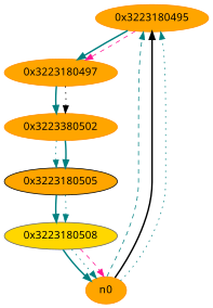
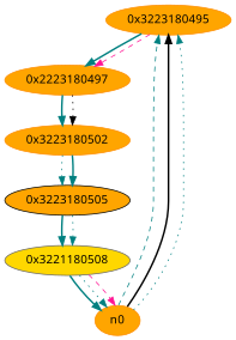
  digraph {
    fontname="Noto Sans"
    node [color=darkorange fillcolor=orange fontname="Noto Sans" style=filled]
    edge [color=teal fontname="Noto Sans" style=bold]
    n1 [label="0x3223180495"]
-   n2 [label="0x3223180497"]
-   n3 [label="0x3223380502"]
+   n2 [label="0x2223180497"]
+   n3 [label="0x3223180502"]
    n4 [color=black label="0x3223180505"]
-   n5 [color=gray40 fillcolor=gold label="0x3223180508"]
+   n5 [color=gray40 fillcolor=gold label="0x3221180508"]
    n0
    n1 -> n2
    n1 -> n2 [color=deeppink style=dashed]
    n2 -> n3
    n2 -> n3 [color=black style=dotted]
    n3 -> n4 [style=dotted]
    n3 -> n4
    n4 -> n5
    n4 -> n5 [style=dotted]
    n5 -> n0
    n5 -> n0 [style=dotted]
    n5 -> n0 [color=deeppink style=dashed]
    n0 -> n1 [style=dashed]
    n0 -> n1 [color=black]
    n0 -> n1 [style=dotted]
  }
